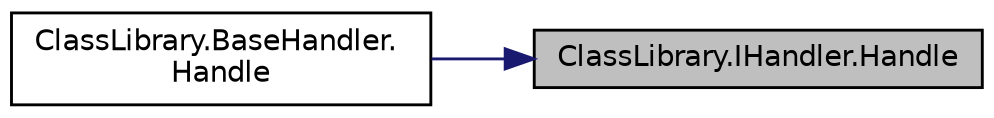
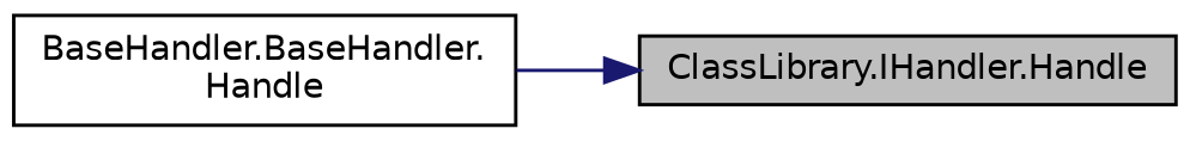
  digraph {
    rankdir=RL
    node [color=black fontname=Helvetica fontsize=10 shape=record style=filled]
    n1 [fillcolor=grey75 fontcolor=black height=0.2 label="ClassLibrary.IHandler.Handle" width=0.4]
-   n2 [fillcolor=white height=0.2 label="ClassLibrary.BaseHandler.\lHandle" width=0.4]
+   n2 [fillcolor=white height=0.2 label="BaseHandler.BaseHandler.\lHandle" width=0.4]
    n1 -> n2 [color=midnightblue dir=back fontname=Helvetica fontsize=10 labelfontname=Helvetica labelfontsize=10 style=solid]
  }
